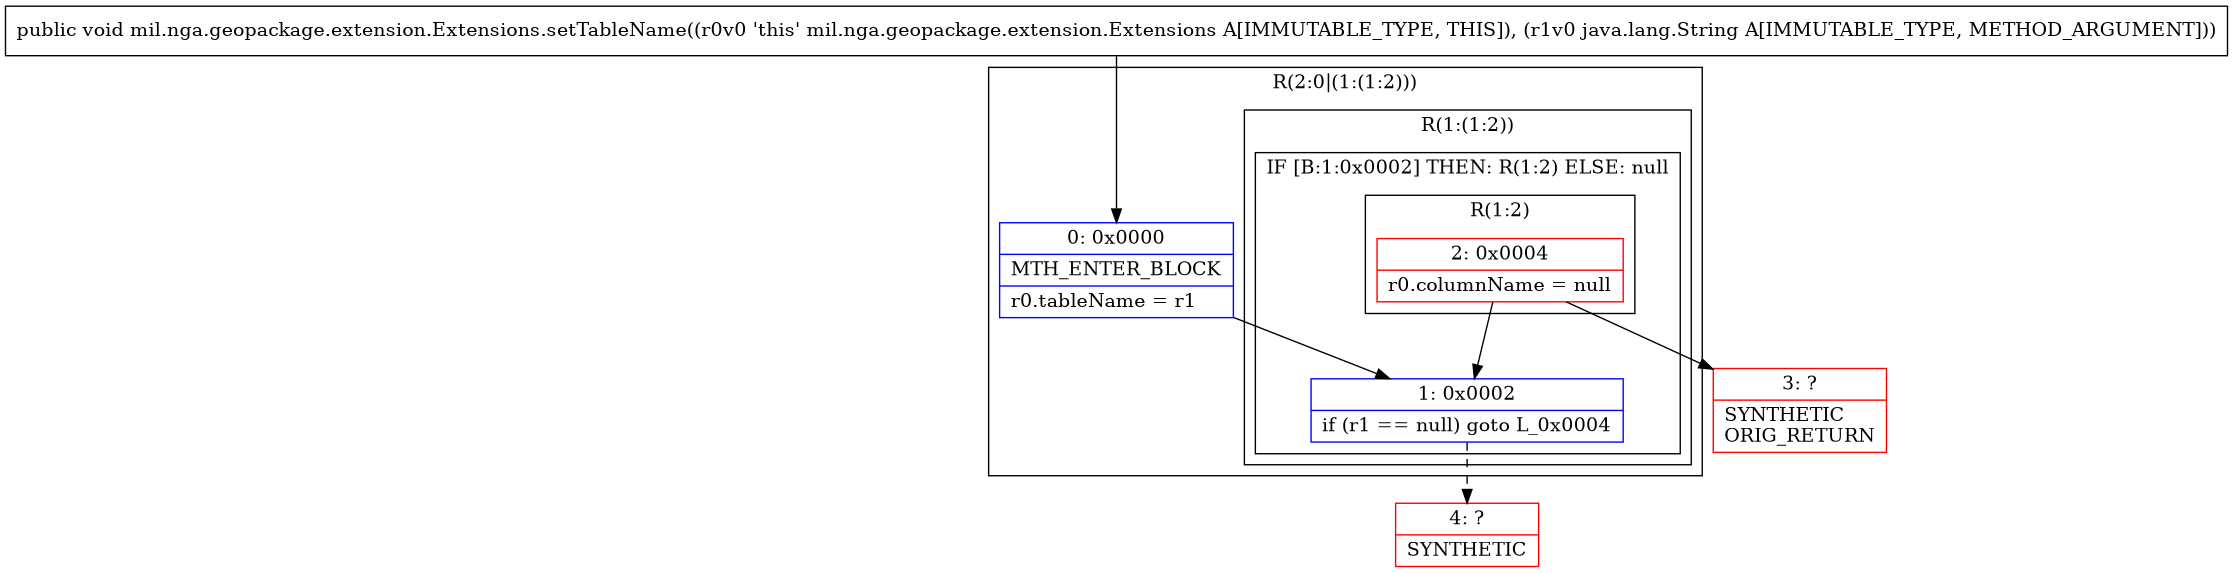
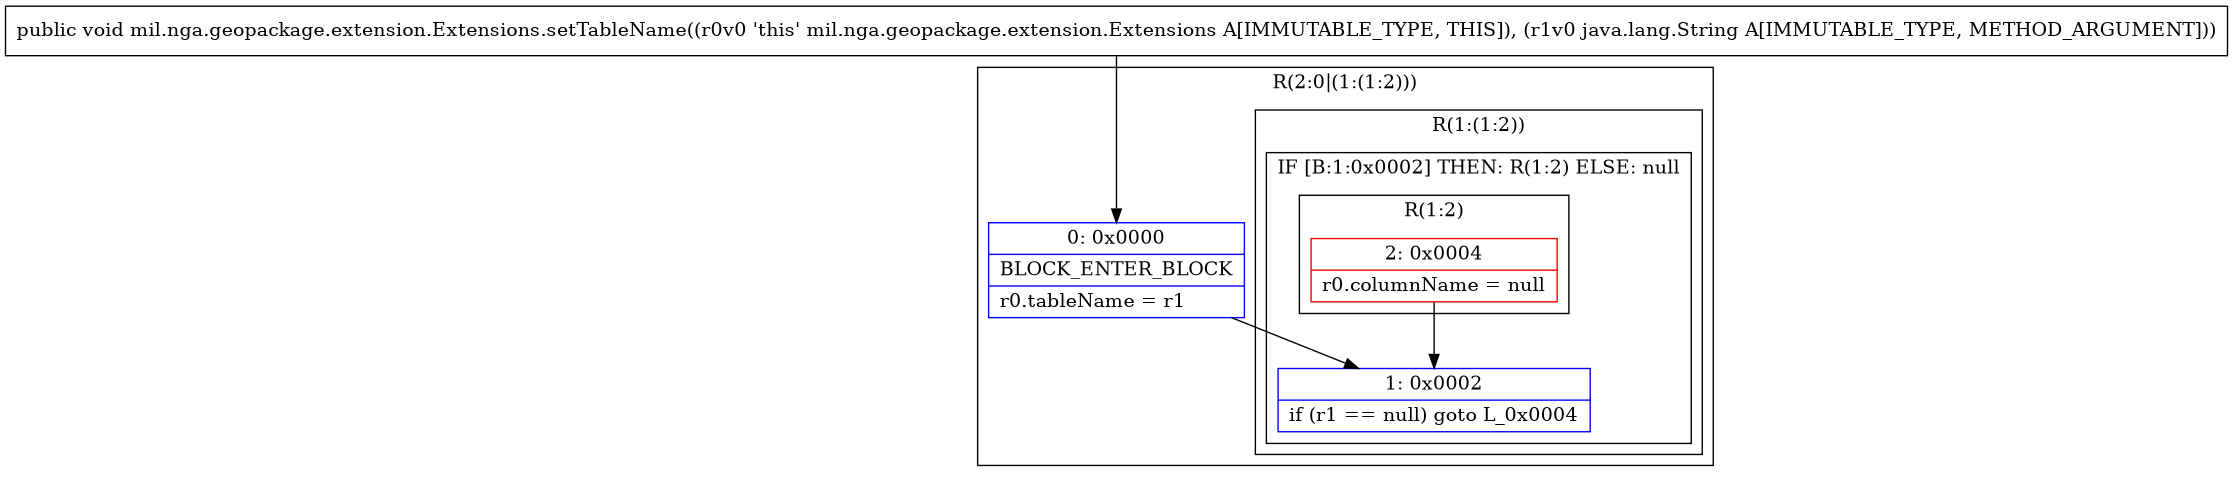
  digraph {
    node [color=red shape=record]
    n1 [label="{2\:\ 0x0004|r0.columnName = null\l}"]
    n2 [color=blue label="{1\:\ 0x0002|if (r1 == null) goto L_0x0004\l}"]
-   n3 [color=blue label="{0\:\ 0x0000|MTH_ENTER_BLOCK\l|r0.tableName = r1\l}"]
-   n4 [label="{3\:\ ?|SYNTHETIC\lORIG_RETURN\l}"]
-   n5 [label="{4\:\ ?|SYNTHETIC\l}"]
+   n3 [color=blue label="{0\:\ 0x0000|BLOCK_ENTER_BLOCK\l|r0.tableName = r1\l}"]
    n6 [label="{public void mil.nga.geopackage.extension.Extensions.setTableName((r0v0 'this' mil.nga.geopackage.extension.Extensions A[IMMUTABLE_TYPE, THIS]), (r1v0 java.lang.String A[IMMUTABLE_TYPE, METHOD_ARGUMENT])) }" color=""]
    subgraph cluster_1 {
      label="R(2:0|(1:(1:2)))"
      n3
      subgraph cluster_2 {
        label="R(1:(1:2))"
        subgraph cluster_3 {
          label="IF [B:1:0x0002] THEN: R(1:2) ELSE: null"
          n2
          subgraph cluster_4 {
            label="R(1:2)"
            n1
          }
        }
      }
    }
    n1 -> n2
-   n1 -> n4
-   n2 -> n5 [style=dashed]
    n3 -> n2
    n6 -> n3
  }
